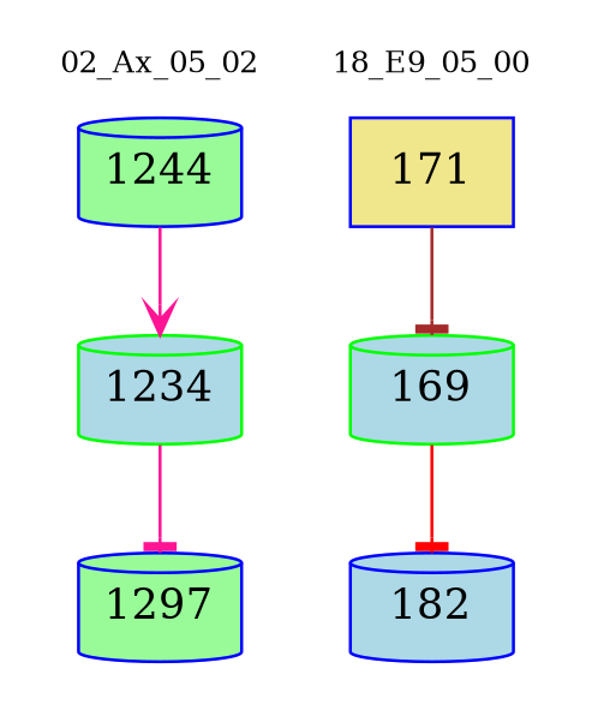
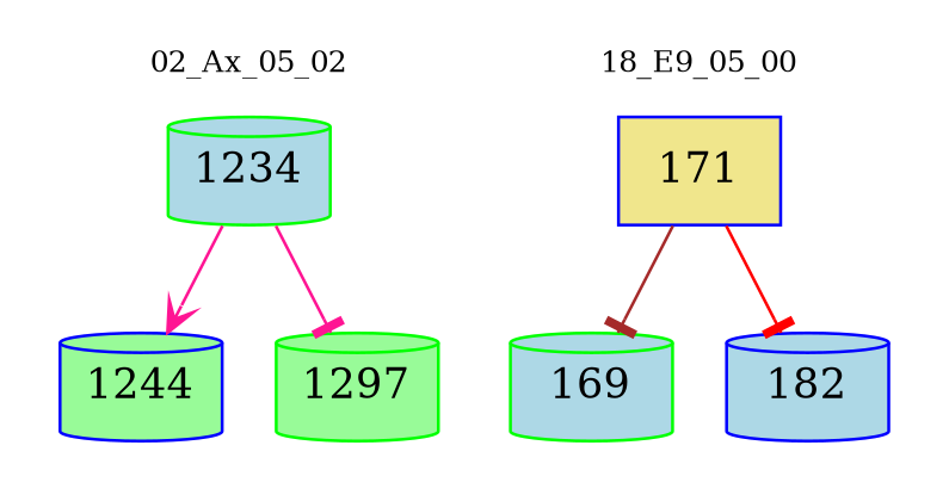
  digraph {
    node [color=blue fillcolor=lightblue shape=cylinder style=filled]
    edge [arrowhead=tee color=deeppink]
    n1 [fillcolor=palegreen label=1244]
    n2 [color=green label=1234]
-   n3 [fillcolor=palegreen label=1297]
+   n3 [color=green fillcolor=palegreen label=1297]
    n4 [fillcolor=khaki label=171 shape=box]
    n5 [color=green label=169]
    n6 [label=182]
    subgraph cluster_1 {
      color=white
      fontsize=10
      label="02_Ax_05_02"
      n1
      n2
      n3
    }
    subgraph cluster_2 {
      color=white
      fontsize=10
      label="18_E9_05_00"
      n4
      n5
      n6
    }
-   n1 -> n2 [arrowhead=vee]
+   n2 -> n1 [arrowhead=vee]
    n2 -> n3
    n4 -> n5 [color=brown]
-   n5 -> n6 [color=red]
+   n4 -> n6 [color=red]
  }
